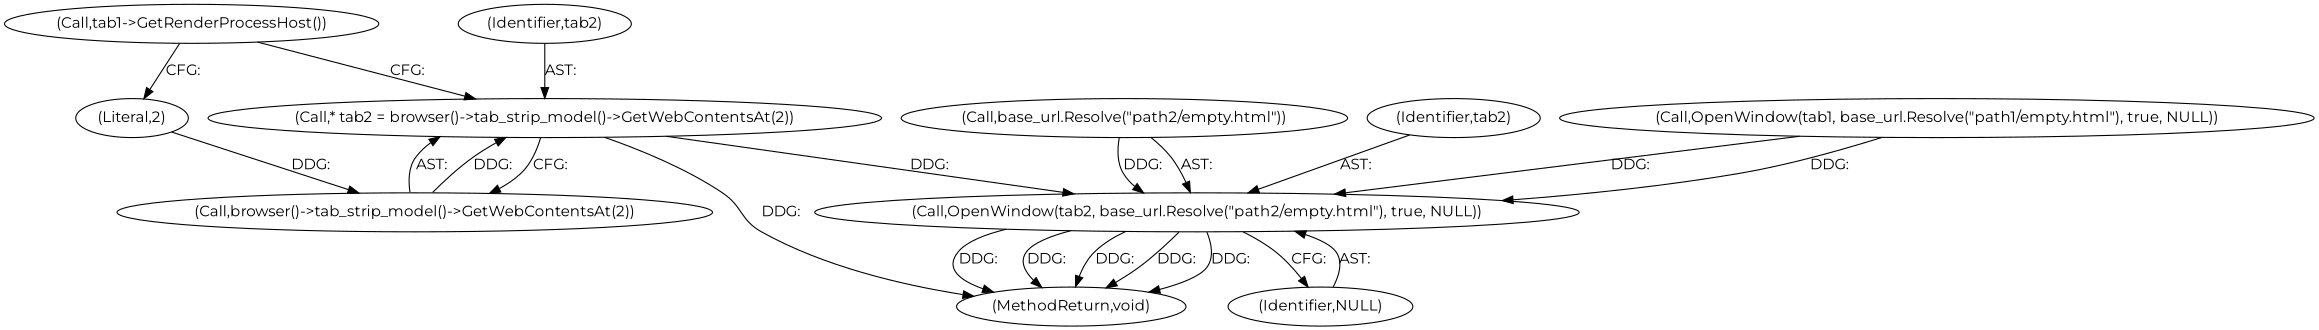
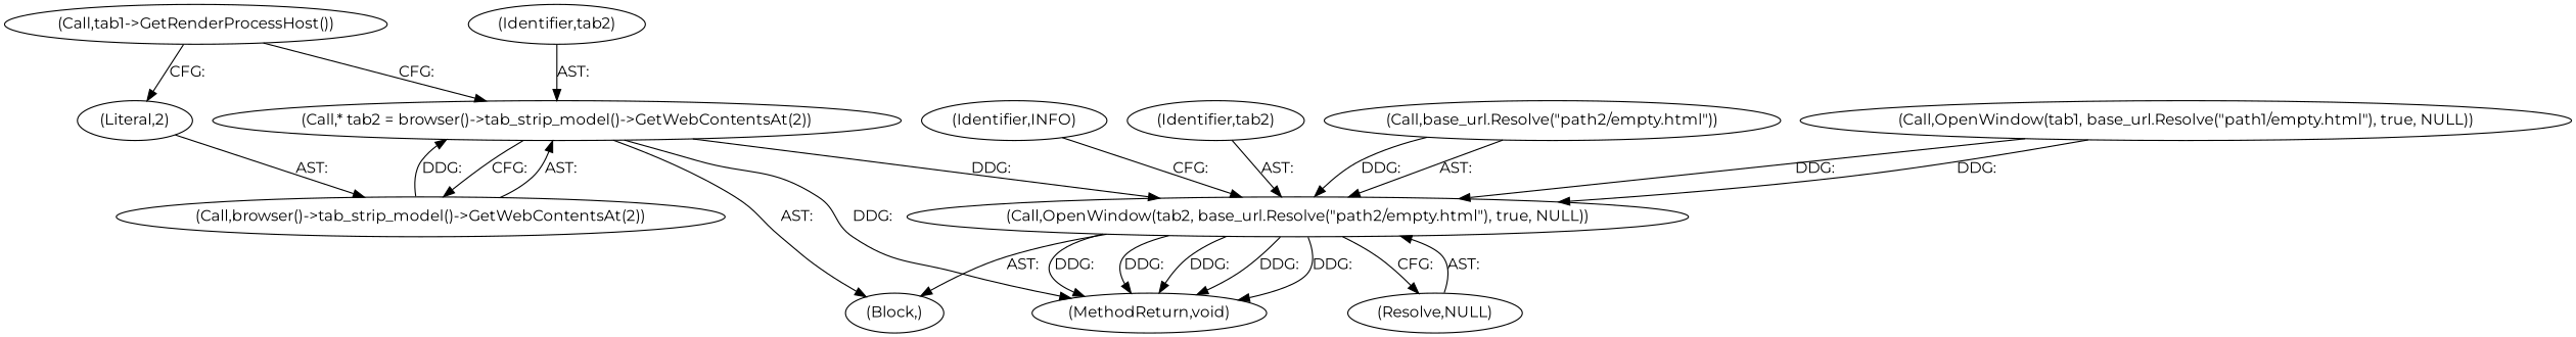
  digraph {
    fontname=Montserrat
    node [fontname=Montserrat]
    edge [fontname=Montserrat]
    n1 [label="(Call,* tab2 = browser()->tab_strip_model()->GetWebContentsAt(2))"]
    n2 [label="(Call,browser()->tab_strip_model()->GetWebContentsAt(2))"]
    n3 [label="(Call,OpenWindow(tab2, base_url.Resolve(\"path2/empty.html\"), true, NULL))"]
+   n4 [label="(Block,)"]
    n5 [label="(MethodReturn,void)"]
-   n6 [label="(Identifier,NULL)"]
+   n6 [label="(Resolve,NULL)"]
    n7 [label="(Literal,2)"]
    n8 [label="(Call,base_url.Resolve(\"path2/empty.html\"))"]
+   n9 [label="(Identifier,INFO)"]
    n10 [label="(Identifier,tab2)"]
    n11 [label="(Call,tab1->GetRenderProcessHost())"]
    n12 [label="(Identifier,tab2)"]
    n13 [label="(Call,OpenWindow(tab1, base_url.Resolve(\"path1/empty.html\"), true, NULL))"]
    n1 -> n2 [label="CFG: "]
    n1 -> n3 [label="DDG: "]
+   n1 -> n4 [label="AST: "]
    n1 -> n5 [label="DDG: "]
    n2 -> n1 [label="AST: "]
    n2 -> n1 [label="DDG: "]
+   n3 -> n4 [label="AST: "]
    n3 -> n5 [label="DDG: "]
    n3 -> n5 [label="DDG: "]
    n3 -> n5 [label="DDG: "]
    n3 -> n5 [label="DDG: "]
    n3 -> n5 [label="DDG: "]
    n3 -> n6 [label="CFG: "]
    n6 -> n3 [label="AST: "]
-   n7 -> n2 [label="DDG: "]
+   n7 -> n2 [label="AST: "]
    n8 -> n3 [label="AST: "]
    n8 -> n3 [label="DDG: "]
+   n9 -> n3 [label="CFG: "]
    n10 -> n3 [label="AST: "]
    n11 -> n1 [label="CFG: "]
    n11 -> n7 [label="CFG: "]
    n12 -> n1 [label="AST: "]
    n13 -> n3 [label="DDG: "]
    n13 -> n3 [label="DDG: "]
  }
